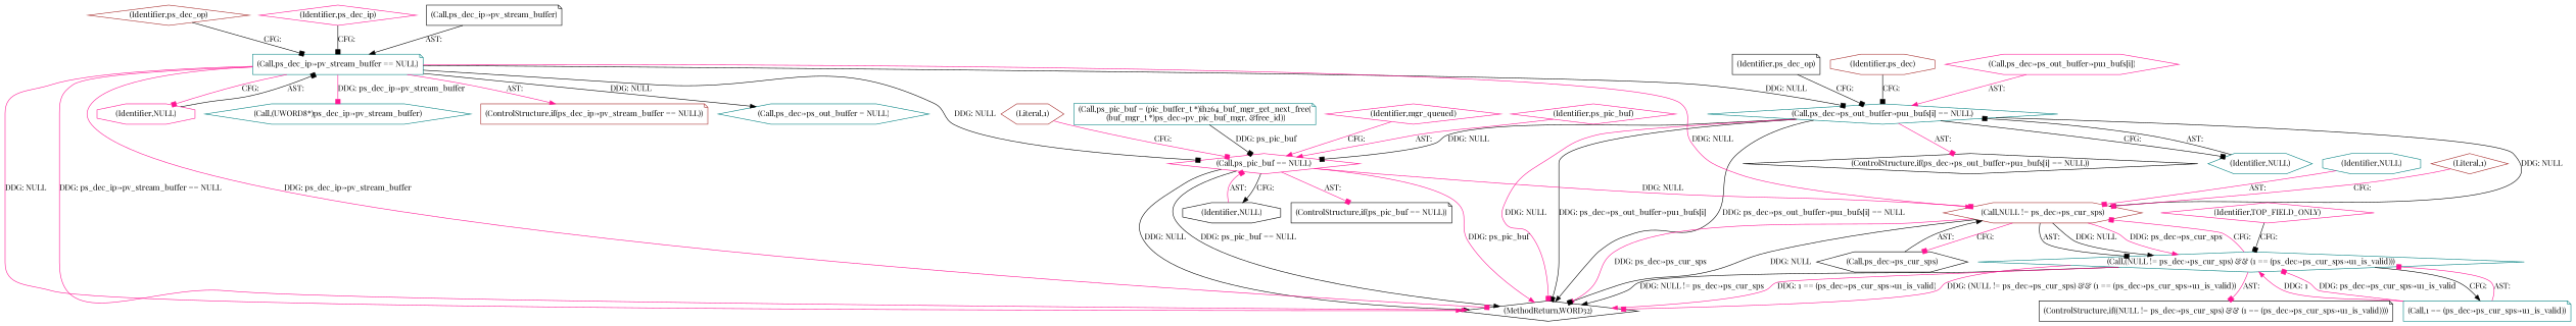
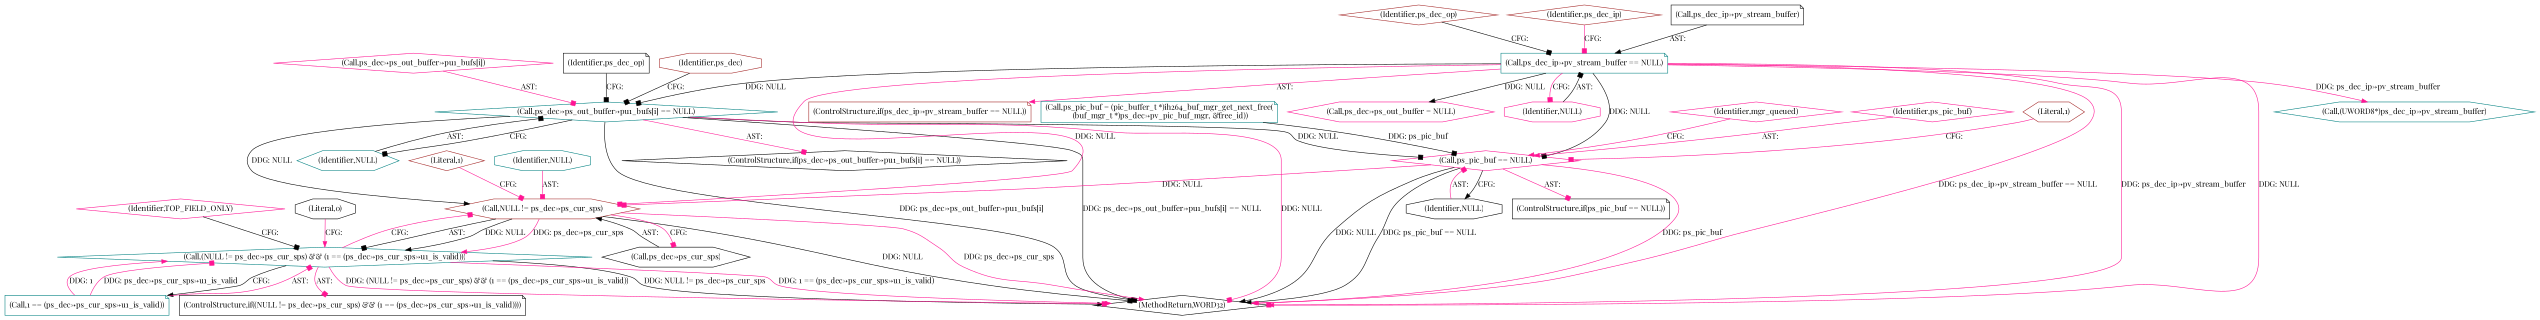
  digraph {
    fontname="Playfair Display"
    node [color=teal fontname="Playfair Display" shape=diamond]
    edge [arrowhead=box color=deeppink fontname="Playfair Display"]
    n1 [label="(Call,ps_dec->ps_out_buffer->pu1_bufs[i] == NULL)"]
    n2 [color=deeppink label="(Call,ps_pic_buf == NULL)"]
    n3 [color=brown label="(Call,NULL != ps_dec->ps_cur_sps)" shape=hexagon]
    n4 [color=black label="(MethodReturn,WORD32)"]
    n5 [color=black label="(ControlStructure,if(ps_dec->ps_out_buffer->pu1_bufs[i] == NULL))"]
    n6 [label="(Identifier,NULL)" shape=hexagon]
    n7 [color=black label="(Identifier,NULL)" shape=octagon]
    n8 [color=black label="(ControlStructure,if(ps_pic_buf == NULL))" shape=note]
    n9 [label="(Call,(NULL != ps_dec->ps_cur_sps) && (1 == (ps_dec->ps_cur_sps->u1_is_valid)))"]
    n10 [color=black label="(Call,ps_dec->ps_cur_sps)" shape=hexagon]
    n11 [label="(Call,ps_dec_ip->pv_stream_buffer == NULL)" shape=note]
    n12 [color=deeppink label="(Identifier,NULL)" shape=octagon]
    n13 [label="(Call,(UWORD8*)ps_dec_ip->pv_stream_buffer)" shape=hexagon]
    n14 [color=brown label="(ControlStructure,if(ps_dec_ip->pv_stream_buffer == NULL))" shape=note]
-   n15 [label="(Call,ps_dec->ps_out_buffer = NULL)" shape=hexagon]
+   n15 [color=deeppink label="(Call,ps_dec->ps_out_buffer = NULL)" shape=hexagon]
    n16 [label="(Call,1 == (ps_dec->ps_cur_sps->u1_is_valid))" shape=note]
    n17 [color=black label="(ControlStructure,if((NULL != ps_dec->ps_cur_sps) && (1 == (ps_dec->ps_cur_sps->u1_is_valid))))" shape=note]
    n18 [label="(Identifier,NULL)" shape=octagon]
    n19 [color=deeppink label="(Identifier,TOP_FIELD_ONLY)"]
    n20 [color=brown label="(Literal,1)" shape=hexagon]
    n21 [color=brown label="(Literal,1)"]
    n22 [label="(Call,ps_pic_buf = (pic_buffer_t *)ih264_buf_mgr_get_next_free(\n (buf_mgr_t *)ps_dec->pv_pic_buf_mgr, &free_id))" shape=note]
    n23 [color=black label="(Identifier,ps_dec_op)" shape=note]
    n24 [color=brown label="(Identifier,ps_dec_op)"]
-   n25 [color=deeppink label="(Identifier,ps_dec_ip)"]
+   n25 [color=brown label="(Identifier,ps_dec_ip)"]
    n26 [color=black label="(Call,ps_dec_ip->pv_stream_buffer)" shape=note]
    n27 [color=deeppink label="(Identifier,mgr_queued)"]
    n28 [color=brown label="(Identifier,ps_dec)" shape=octagon]
    n29 [color=deeppink label="(Identifier,ps_pic_buf)"]
-   n30 [color=deeppink label="(Call,ps_dec->ps_out_buffer->pu1_bufs[i])" shape=hexagon]
+   n30 [color=deeppink label="(Call,ps_dec->ps_out_buffer->pu1_bufs[i])"]
+   n31 [color=black label="(Literal,0)" shape=octagon]
    n1 -> n2 [color=black label="DDG: NULL"]
    n1 -> n3 [arrowhead=normal color=black label="DDG: NULL"]
    n1 -> n4 [color=black label="DDG: ps_dec->ps_out_buffer->pu1_bufs[i]"]
    n1 -> n4 [arrowhead=normal color=black label="DDG: ps_dec->ps_out_buffer->pu1_bufs[i] == NULL"]
    n1 -> n4 [label="DDG: NULL"]
    n1 -> n5 [label="AST: "]
    n1 -> n6 [color=black label="CFG: "]
    n2 -> n3 [label="DDG: NULL"]
    n2 -> n4 [arrowhead=normal color=black label="DDG: ps_pic_buf == NULL"]
    n2 -> n4 [arrowhead=normal label="DDG: ps_pic_buf"]
    n2 -> n4 [arrowhead=normal color=black label="DDG: NULL"]
    n2 -> n7 [arrowhead=normal color=black label="CFG: "]
    n2 -> n8 [label="AST: "]
    n3 -> n4 [arrowhead=normal label="DDG: ps_dec->ps_cur_sps"]
    n3 -> n4 [color=black label="DDG: NULL"]
    n3 -> n9 [color=black label="AST: "]
    n3 -> n9 [arrowhead=normal color=black label="DDG: NULL"]
    n3 -> n9 [arrowhead=normal label="DDG: ps_dec->ps_cur_sps"]
    n3 -> n10 [label="CFG: "]
    n6 -> n1 [color=black label="AST: "]
    n7 -> n2 [label="AST: "]
    n9 -> n3 [label="CFG: "]
    n9 -> n4 [arrowhead=normal color=black label="DDG: NULL != ps_dec->ps_cur_sps"]
    n9 -> n4 [arrowhead=normal label="DDG: 1 == (ps_dec->ps_cur_sps->u1_is_valid)"]
    n9 -> n4 [label="DDG: (NULL != ps_dec->ps_cur_sps) && (1 == (ps_dec->ps_cur_sps->u1_is_valid))"]
    n9 -> n16 [arrowhead=normal color=black label="CFG: "]
    n9 -> n17 [label="AST: "]
    n10 -> n3 [arrowhead=normal color=black label="AST: "]
    n11 -> n1 [color=black label="DDG: NULL"]
    n11 -> n2 [color=black label="DDG: NULL"]
-   n11 -> n3 [arrowhead=normal label="DDG: NULL"]
+   n11 -> n3 [label="DDG: NULL"]
    n11 -> n4 [arrowhead=normal label="DDG: NULL"]
    n11 -> n4 [arrowhead=normal label="DDG: ps_dec_ip->pv_stream_buffer == NULL"]
    n11 -> n4 [label="DDG: ps_dec_ip->pv_stream_buffer"]
    n11 -> n12 [label="CFG: "]
-   n11 -> n13 [label="DDG: ps_dec_ip->pv_stream_buffer"]
+   n11 -> n13 [arrowhead=normal label="DDG: ps_dec_ip->pv_stream_buffer"]
    n11 -> n14 [arrowhead=normal label="AST: "]
    n11 -> n15 [arrowhead=normal color=black label="DDG: NULL"]
    n12 -> n11 [color=black label="AST: "]
    n16 -> n9 [label="AST: "]
    n16 -> n9 [arrowhead=normal label="DDG: 1"]
    n16 -> n9 [label="DDG: ps_dec->ps_cur_sps->u1_is_valid"]
    n18 -> n3 [label="AST: "]
    n19 -> n9 [color=black label="CFG: "]
    n20 -> n2 [label="CFG: "]
    n21 -> n3 [label="CFG: "]
    n22 -> n2 [color=black label="DDG: ps_pic_buf"]
    n23 -> n1 [color=black label="CFG: "]
    n24 -> n11 [color=black label="CFG: "]
-   n25 -> n11 [color=black label="CFG: "]
+   n25 -> n11 [label="CFG: "]
    n26 -> n11 [arrowhead=normal color=black label="AST: "]
    n27 -> n2 [arrowhead=normal label="CFG: "]
    n28 -> n1 [color=black label="CFG: "]
    n29 -> n2 [arrowhead=normal label="AST: "]
-   n30 -> n1 [arrowhead=normal label="AST: "]
+   n30 -> n1 [label="AST: "]
+   n31 -> n9 [arrowhead=normal label="CFG: "]
  }
